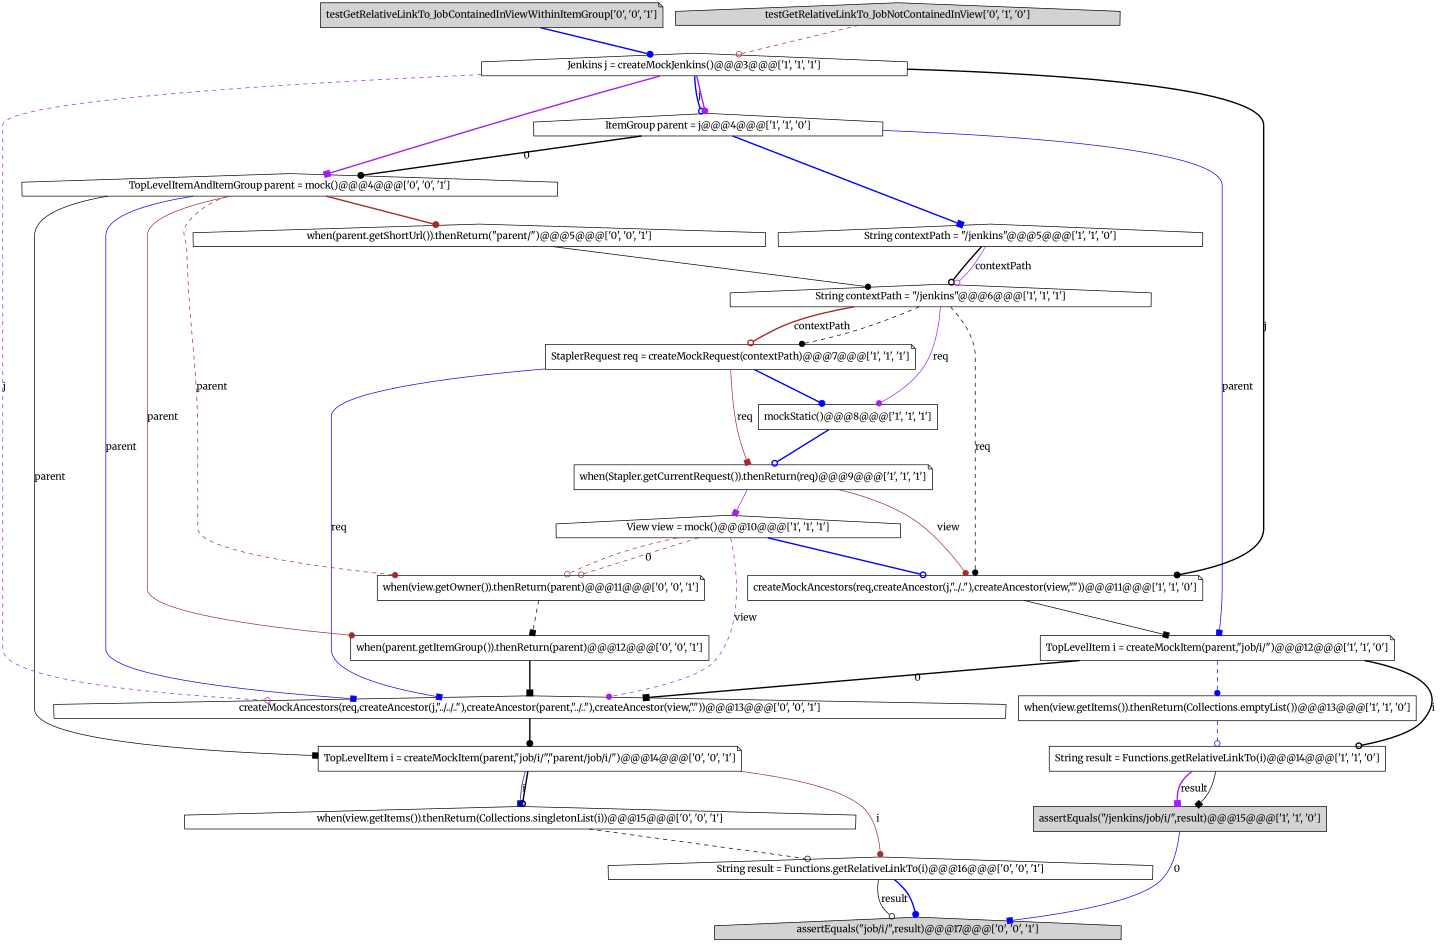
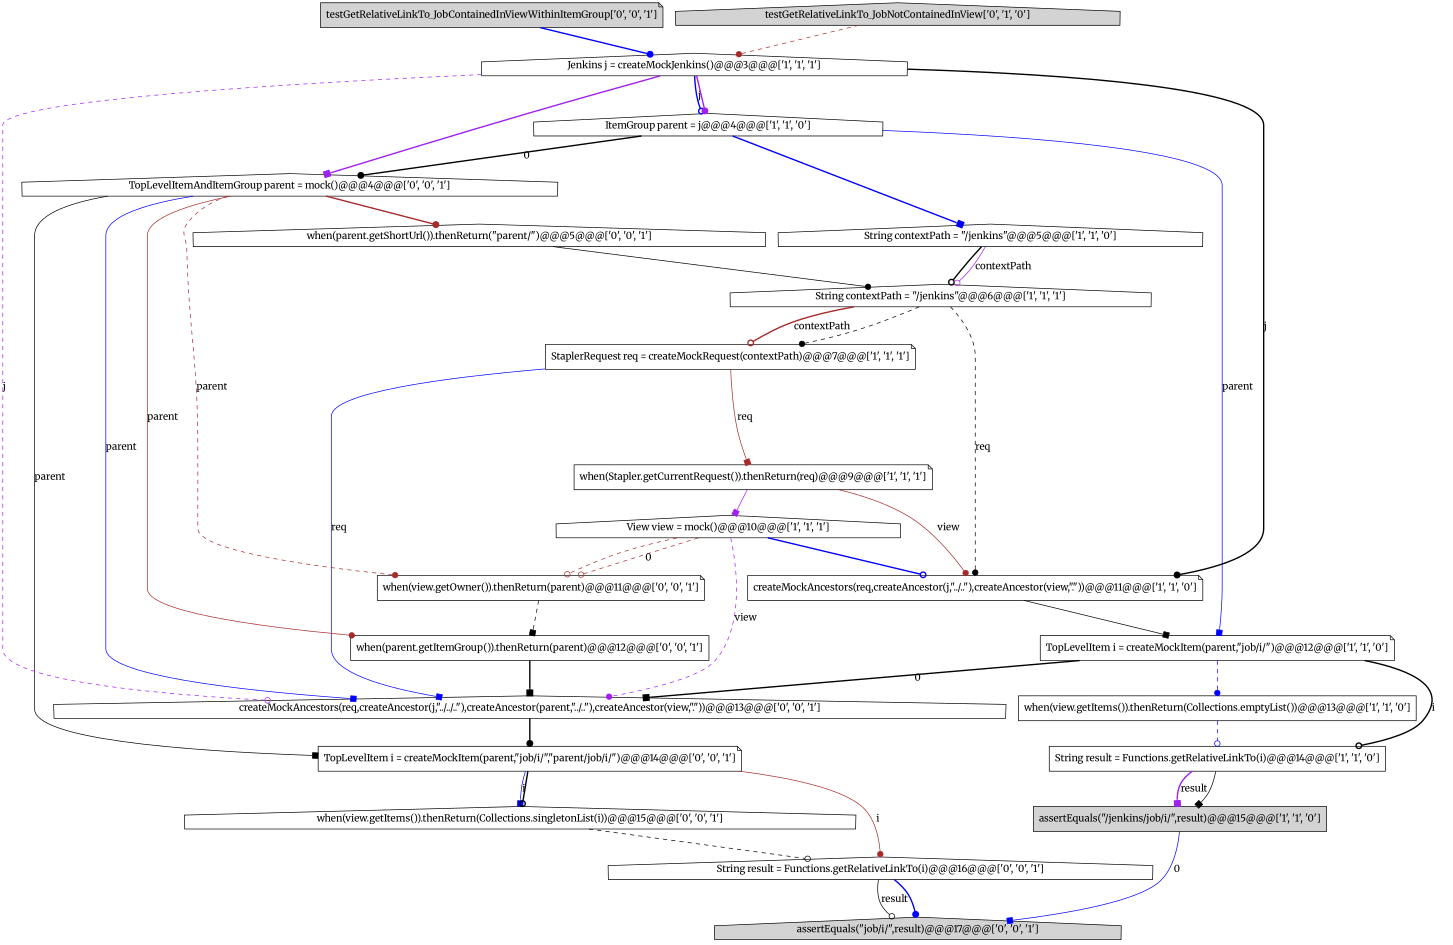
  digraph {
    fontname=Merriweather
    node [fillcolor=white fontname=Merriweather shape=house style=filled]
    edge [arrowhead=dot color=black fontname=Merriweather style=bold]
    n1 [fillcolor=lightgray label="assertEquals(\"job/i/\",result)@@@17@@@['0', '0', '1']"]
    n2 [label="when(view.getItems()).thenReturn(Collections.emptyList())@@@13@@@['1', '1', '0']" shape=box]
    n3 [label="String result = Functions.getRelativeLinkTo(i)@@@14@@@['1', '1', '0']" shape=box]
    n4 [fillcolor=lightgray label="assertEquals(\"/jenkins/job/i/\",result)@@@15@@@['1', '1', '0']" shape=box]
    n5 [label="String contextPath = \"/jenkins\"@@@5@@@['1', '1', '0']"]
    n6 [label="String contextPath = \"/jenkins\"@@@6@@@['1', '1', '1']"]
    n7 [label="createMockAncestors(req,createAncestor(j,\"../..\"),createAncestor(view,\".\"))@@@11@@@['1', '1', '0']" shape=note]
    n8 [label="StaplerRequest req = createMockRequest(contextPath)@@@7@@@['1', '1', '1']" shape=note]
-   n9 [label="mockStatic()@@@8@@@['1', '1', '1']" shape=box]
    n10 [label="when(parent.getItemGroup()).thenReturn(parent)@@@12@@@['0', '0', '1']" shape=box]
    n11 [label="createMockAncestors(req,createAncestor(j,\"../../..\"),createAncestor(parent,\"../..\"),createAncestor(view,\".\"))@@@13@@@['0', '0', '1']"]
    n12 [label="TopLevelItem i = createMockItem(parent,\"job/i/\",\"parent/job/i/\")@@@14@@@['0', '0', '1']" shape=note]
    n13 [label="when(parent.getShortUrl()).thenReturn(\"parent/\")@@@5@@@['0', '0', '1']"]
    n14 [label="String result = Functions.getRelativeLinkTo(i)@@@16@@@['0', '0', '1']"]
    n15 [label="when(view.getItems()).thenReturn(Collections.singletonList(i))@@@15@@@['0', '0', '1']"]
    n16 [label="TopLevelItem i = createMockItem(parent,\"job/i/\")@@@12@@@['1', '1', '0']" shape=note]
    n17 [label="TopLevelItemAndItemGroup parent = mock()@@@4@@@['0', '0', '1']"]
    n18 [label="when(view.getOwner()).thenReturn(parent)@@@11@@@['0', '0', '1']" shape=note]
    n19 [label="when(Stapler.getCurrentRequest()).thenReturn(req)@@@9@@@['1', '1', '1']" shape=note]
    n20 [label="View view = mock()@@@10@@@['1', '1', '1']"]
    n21 [label="ItemGroup parent = j@@@4@@@['1', '1', '0']"]
    n22 [label="Jenkins j = createMockJenkins()@@@3@@@['1', '1', '1']"]
    n23 [fillcolor=lightgray label="testGetRelativeLinkTo_JobContainedInViewWithinItemGroup['0', '0', '1']" shape=note]
    n24 [fillcolor=lightgray label="testGetRelativeLinkTo_JobNotContainedInView['0', '1', '0']"]
    n2 -> n3 [arrowhead=odot color=blue style=dashed]
    n3 -> n4 [arrowhead=box color=purple label=result]
    n3 -> n4 [arrowhead=box style=solid]
    n4 -> n1 [arrowhead=box color=blue label=0 style=solid]
    n5 -> n6 [arrowhead=odot]
    n5 -> n6 [arrowhead=odot color=purple label=contextPath style=solid]
    n6 -> n7 [label=req style=dashed]
    n6 -> n8 [arrowhead=odot color=brown label=contextPath]
    n6 -> n8 [style=dashed]
-   n6 -> n9 [color=purple label=req style=solid]
    n7 -> n16 [arrowhead=box style=solid]
-   n8 -> n9 [color=blue]
    n8 -> n11 [arrowhead=box color=blue label=req style=solid]
    n8 -> n19 [arrowhead=box color=brown label=req style=solid]
-   n9 -> n19 [arrowhead=odot color=blue]
    n10 -> n11 [arrowhead=box]
    n11 -> n12
    n12 -> n14 [color=brown label=i style=solid]
    n12 -> n15 [arrowhead=box color=blue label=i style=solid]
    n12 -> n15 [arrowhead=odot]
    n13 -> n6 [style=solid]
    n14 -> n1 [arrowhead=odot label=result style=solid]
    n14 -> n1 [color=blue]
    n15 -> n14 [arrowhead=odot style=dashed]
    n16 -> n2 [color=blue style=dashed]
    n16 -> n3 [arrowhead=odot label=i]
    n16 -> n11 [arrowhead=box label=0]
    n17 -> n10 [color=brown label=parent style=solid]
    n17 -> n11 [arrowhead=box color=blue label=parent style=solid]
    n17 -> n12 [arrowhead=box label=parent style=solid]
    n17 -> n13 [color=brown]
    n17 -> n18 [color=brown label=parent style=dashed]
    n18 -> n10 [arrowhead=box style=dashed]
    n19 -> n7 [color=brown label=view style=solid]
    n19 -> n20 [arrowhead=box color=purple style=solid]
    n20 -> n7 [arrowhead=odot color=blue]
    n20 -> n11 [color=purple label=view style=dashed]
    n20 -> n18 [arrowhead=odot color=brown label=0 style=dashed]
    n20 -> n18 [arrowhead=odot color=brown style=dashed]
    n21 -> n5 [arrowhead=box color=blue]
    n21 -> n16 [arrowhead=box color=blue label=parent style=solid]
    n21 -> n17 [label=0]
    n22 -> n7 [label=j]
    n22 -> n11 [arrowhead=odot color=purple label=j style=dashed]
    n22 -> n17 [arrowhead=box color=purple]
    n22 -> n21 [arrowhead=odot color=blue label=j]
    n22 -> n21 [color=purple]
    n23 -> n22 [color=blue]
-   n24 -> n22 [arrowhead=odot color=brown style=dashed]
+   n24 -> n22 [color=brown style=dashed]
  }
